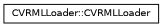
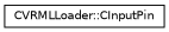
  digraph {
    rankdir=TB
-   n1 [color=black fillcolor=white fontname=Helvetica fontsize=10 height=0.2 label="CVRMLLoader::CVRMLLoader" shape=record style=filled width=0.4]
+   n1 [color=black fillcolor=white fontname=Helvetica fontsize=10 height=0.2 label="CVRMLLoader::CInputPin" shape=record style=filled width=0.4]
  }
